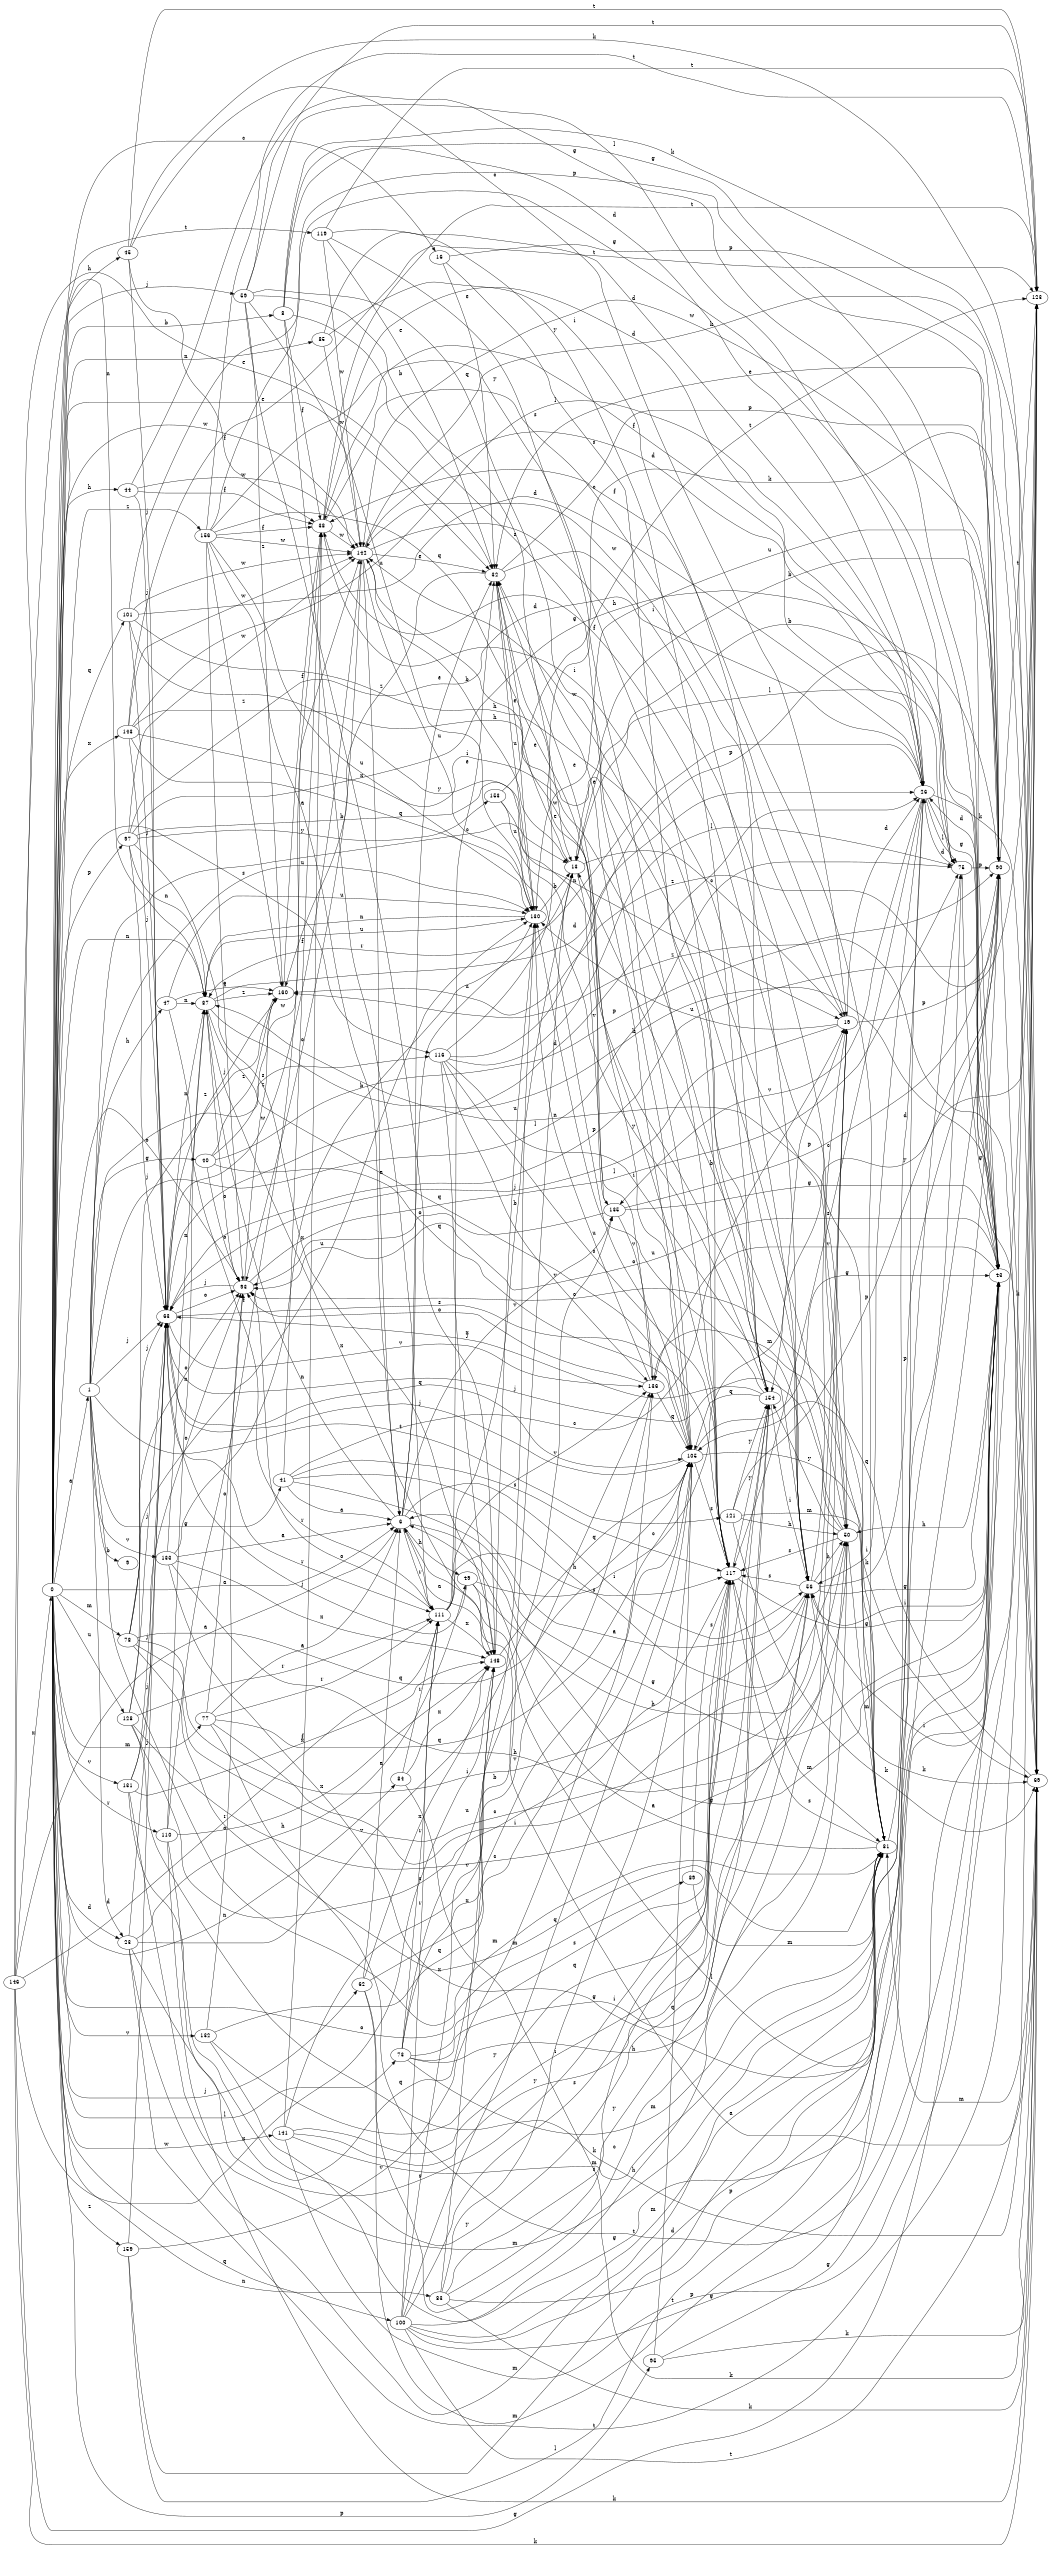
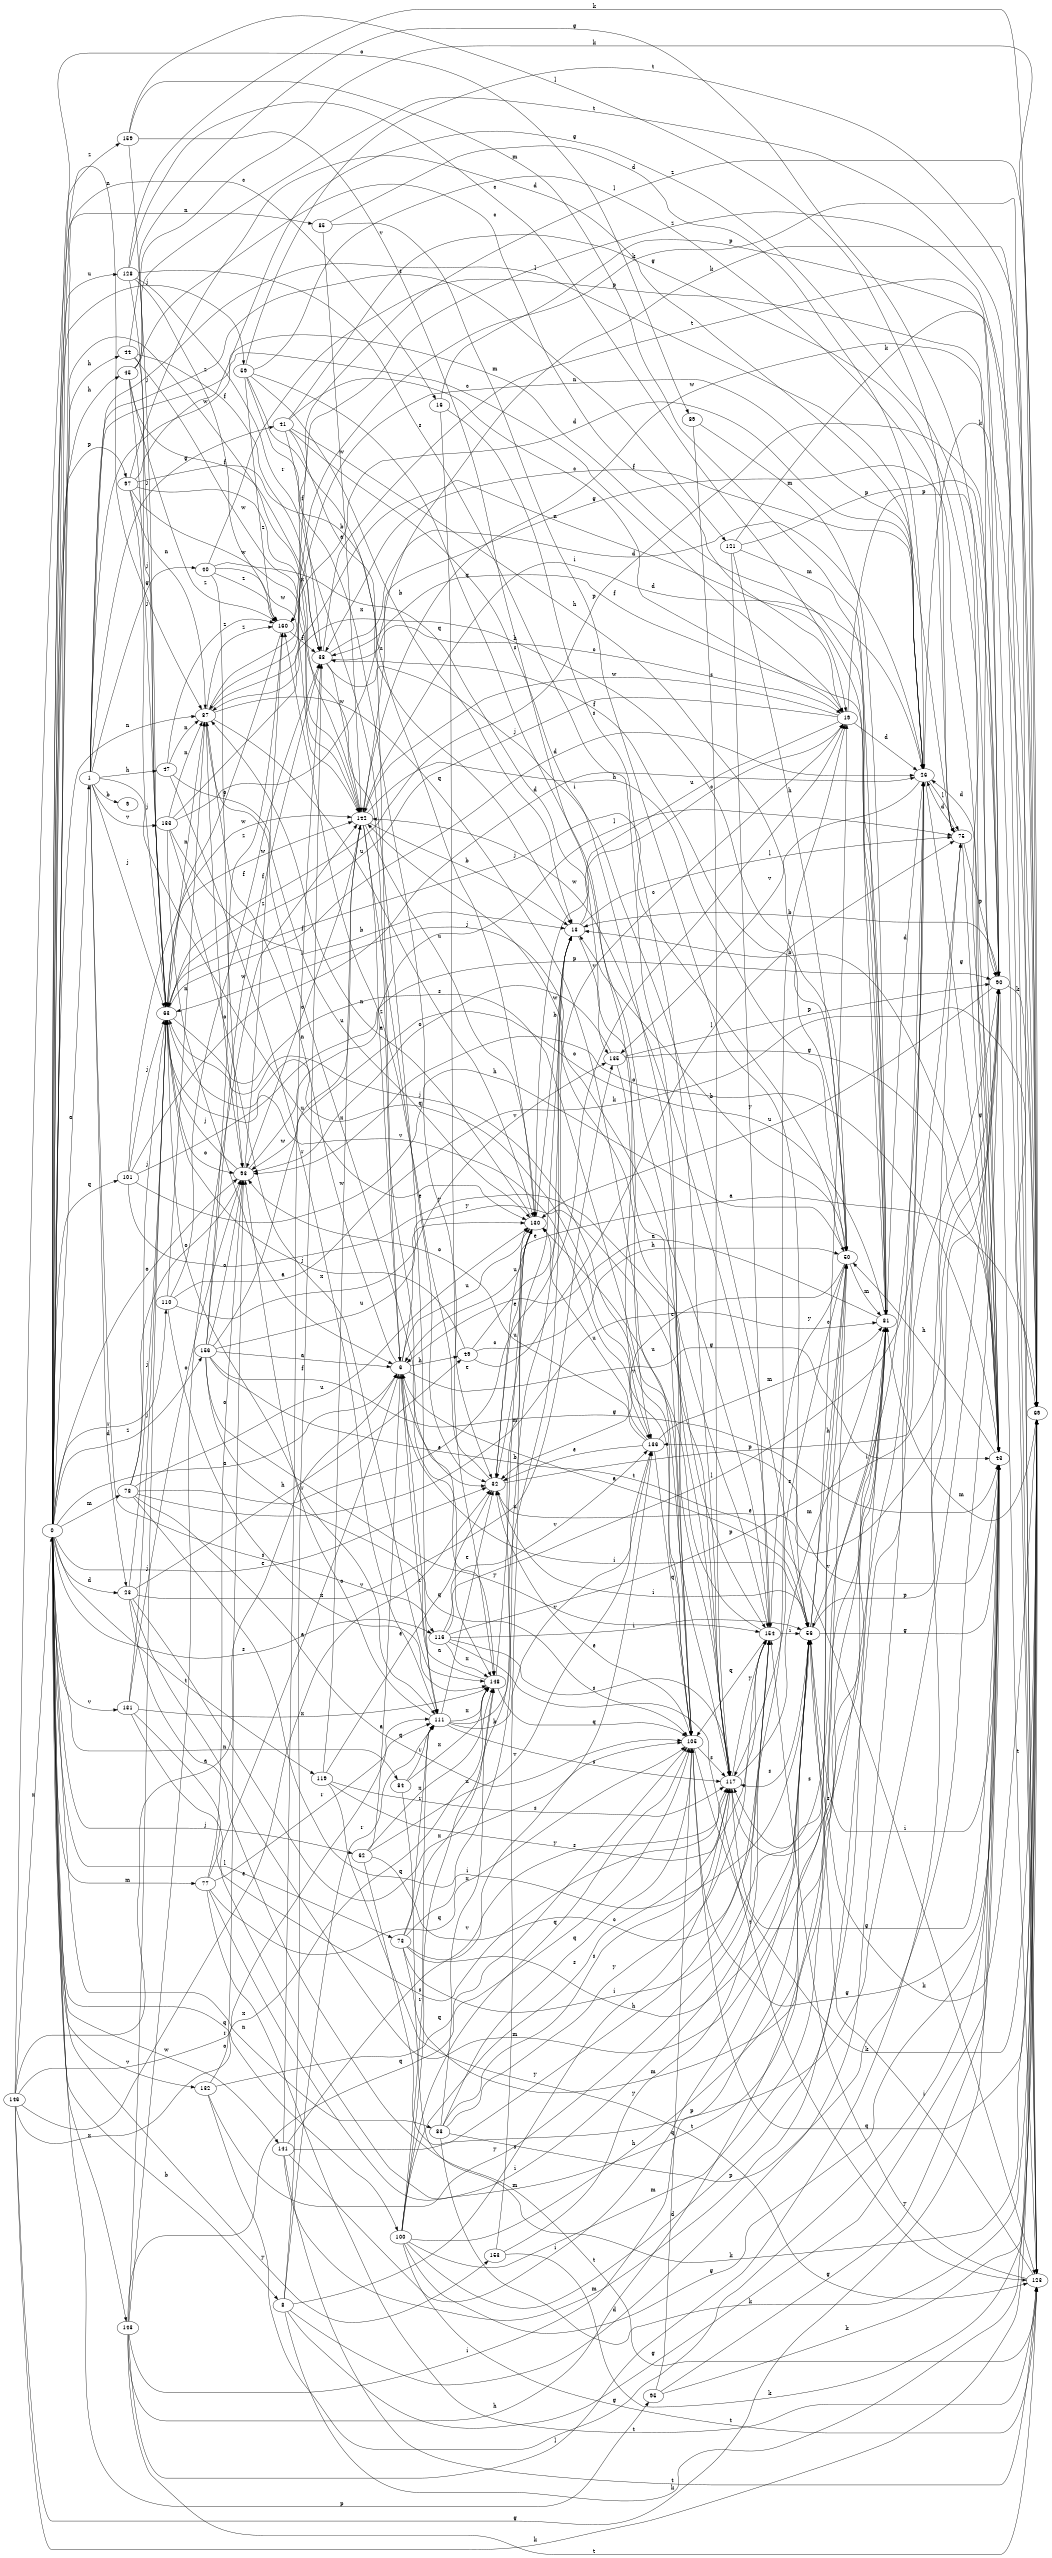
  strict digraph {
    rankdir=LR
    0
    1
    6
    8
    16
    23
    32
    44
    45
    59
    62
    73
    77
    78
    83
    84
    85
    87
    89
    93
    95
    97
    100
    101
    110
    116
    119
    128
    131
    132
    141
    142
    143
    153
    156
    159
    9
    19
    40
    41
    47
    63
    75
    81
    121
    130
    133
    43
    49
    56
    111
    135
    26
    38
    69
    117
    n57 [label=90]
    105
    123
    160
    13
    148
    136
    50
    154
    146
    0 -> 1 [label=a]
    0 -> 6 [label=a]
    0 -> 8 [label=b]
    0 -> 16 [label=c]
    0 -> 23 [label=d]
    0 -> 32 [label=e]
    0 -> 44 [label=h]
    0 -> 45 [label=h]
    0 -> 59 [label=j]
    0 -> 62 [label=j]
    0 -> 73 [label=l]
    0 -> 77 [label=m]
    0 -> 78 [label=m]
    0 -> 83 [label=n]
    0 -> 84 [label=n]
    0 -> 85 [label=n]
    0 -> 87 [label=n]
    0 -> 89 [label=o]
    0 -> 93 [label=o]
    0 -> 95 [label=p]
    0 -> 97 [label=p]
    0 -> 100 [label=q]
    0 -> 101 [label=q]
    0 -> 110 [label=r]
    0 -> 116 [label=s]
    0 -> 119 [label=t]
    0 -> 128 [label=u]
    0 -> 131 [label=v]
    0 -> 132 [label=v]
    0 -> 141 [label=w]
    0 -> 142 [label=w]
    0 -> 143 [label=x]
-   97 -> 153 [label=y]
+   0 -> 153 [label=y]
    0 -> 156 [label=z]
    0 -> 159 [label=z]
    1 -> 23 [label=d]
    1 -> 116 [label=s]
    1 -> 9 [label=b]
    1 -> 19 [label=c]
    1 -> 40 [label=g]
    1 -> 41 [label=g]
    1 -> 47 [label=h]
    1 -> 63 [label=j]
    1 -> 75 [label=l]
    1 -> 81 [label=m]
    1 -> 121 [label=t]
    1 -> 130 [label=u]
    1 -> 133 [label=v]
    6 -> 32 [label=e]
    6 -> 87 [label=n]
    6 -> 130 [label=u]
    6 -> 43 [label=g]
    6 -> 49 [label=h]
    6 -> 56 [label=i]
    6 -> 111 [label=r]
    6 -> 135 [label=v]
    8 -> 43 [label=g]
    8 -> 111 [label=r]
    8 -> 26 [label=d]
    8 -> 38 [label=f]
    8 -> 69 [label=k]
    8 -> 117 [label=s]
    16 -> 32 [label=e]
    16 -> 117 [label=s]
    16 -> n57 [label=p]
    23 -> 63 [label=j]
    23 -> 81 [label=m]
    23 -> 49 [label=h]
    23 -> 135 [label=v]
    23 -> 105 [label=q]
    23 -> 123 [label=t]
    32 -> 130 [label=u]
    32 -> 56 [label=i]
    32 -> n57 [label=p]
    32 -> 160 [label=z]
    44 -> 142 [label=w]
    44 -> 63 [label=j]
    44 -> 43 [label=g]
    44 -> 38 [label=f]
    45 -> 19 [label=c]
    45 -> 63 [label=j]
    45 -> 38 [label=f]
    45 -> 69 [label=k]
    45 -> 123 [label=t]
+   45 -> 160 [label=z]
    59 -> 75 [label=l]
    59 -> 130 [label=u]
    59 -> 105 [label=q]
    59 -> 123 [label=t]
    59 -> 160 [label=z]
    59 -> 13 [label=b]
    59 -> 148 [label=x]
    62 -> 6 [label=a]
    62 -> 19 [label=c]
    62 -> n57 [label=p]
    62 -> 148 [label=x]
    62 -> 136 [label=v]
    73 -> 81 [label=m]
    73 -> 130 [label=u]
    73 -> 56 [label=i]
    73 -> 111 [label=r]
    73 -> 117 [label=s]
    73 -> 13 [label=b]
    73 -> 50 [label=h]
    77 -> 6 [label=a]
    77 -> 93 [label=o]
    77 -> 56 [label=i]
    77 -> 111 [label=r]
    77 -> 105 [label=q]
    77 -> 123 [label=t]
    78 -> 93 [label=o]
    78 -> 19 [label=c]
    78 -> 63 [label=j]
    78 -> 81 [label=m]
    78 -> 130 [label=u]
    78 -> 56 [label=i]
    78 -> 105 [label=q]
    83 -> 69 [label=k]
    83 -> 117 [label=s]
    83 -> n57 [label=p]
    83 -> 105 [label=q]
    83 -> 148 [label=x]
    83 -> 154 [label=y]
    84 -> 111 [label=r]
    84 -> 69 [label=k]
    84 -> 148 [label=x]
    85 -> 142 [label=w]
    85 -> 56 [label=i]
    85 -> 26 [label=d]
    87 -> 93 [label=o]
    87 -> 130 [label=u]
    87 -> 26 [label=d]
    87 -> 69 [label=k]
    87 -> 105 [label=q]
    87 -> 160 [label=z]
    87 -> 148 [label=x]
    89 -> 81 [label=m]
    89 -> 117 [label=s]
    93 -> 63 [label=j]
    93 -> 75 [label=l]
    93 -> 160 [label=z]
    95 -> 43 [label=g]
    95 -> 69 [label=k]
    95 -> 105 [label=q]
    97 -> 87 [label=n]
    97 -> 142 [label=w]
    97 -> 63 [label=j]
    97 -> 43 [label=g]
    97 -> 26 [label=d]
    97 -> 13 [label=b]
    97 -> 148 [label=x]
    100 -> 81 [label=m]
    100 -> 43 [label=g]
    100 -> 111 [label=r]
    100 -> 26 [label=d]
    100 -> 117 [label=s]
    100 -> 105 [label=q]
    100 -> 123 [label=t]
    100 -> 148 [label=x]
    100 -> 50 [label=h]
    101 -> 142 [label=w]
    101 -> 63 [label=j]
    101 -> 26 [label=d]
    101 -> n57 [label=p]
    101 -> 50 [label=h]
    101 -> 154 [label=y]
    110 -> 87 [label=n]
    110 -> 38 [label=f]
    110 -> 69 [label=k]
    110 -> 148 [label=x]
    110 -> 154 [label=y]
    116 -> 75 [label=l]
    116 -> 56 [label=i]
    116 -> 117 [label=s]
    116 -> n57 [label=p]
    116 -> 123 [label=t]
    116 -> 148 [label=x]
    116 -> 136 [label=v]
    119 -> 32 [label=e]
    119 -> 142 [label=w]
    119 -> 117 [label=s]
    119 -> 123 [label=t]
    119 -> 154 [label=y]
    128 -> 19 [label=c]
    128 -> 63 [label=j]
    128 -> 111 [label=r]
    128 -> 69 [label=k]
    128 -> 117 [label=s]
    128 -> 160 [label=z]
    131 -> 93 [label=o]
    131 -> 63 [label=j]
    131 -> 81 [label=m]
    131 -> 117 [label=s]
    131 -> 148 [label=x]
    132 -> 93 [label=o]
    132 -> 43 [label=g]
    132 -> 105 [label=q]
    132 -> 154 [label=y]
    141 -> 81 [label=m]
    141 -> 56 [label=i]
    141 -> 38 [label=f]
    141 -> 123 [label=t]
    141 -> 136 [label=v]
    141 -> 154 [label=y]
    142 -> 6 [label=a]
    142 -> 32 [label=e]
    142 -> 93 [label=o]
    142 -> 130 [label=u]
    142 -> 26 [label=d]
    142 -> 69 [label=k]
    142 -> 13 [label=b]
    142 -> 50 [label=h]
    143 -> 142 [label=w]
    143 -> 63 [label=j]
    143 -> 75 [label=l]
    143 -> 56 [label=i]
    143 -> 105 [label=q]
    143 -> 123 [label=t]
    143 -> 50 [label=h]
    153 -> 130 [label=u]
    153 -> 69 [label=k]
    153 -> 154 [label=y]
    156 -> 6 [label=a]
    156 -> 93 [label=o]
    156 -> 142 [label=w]
    156 -> 130 [label=u]
    156 -> 43 [label=g]
    156 -> 38 [label=f]
    156 -> 105 [label=q]
    156 -> 123 [label=t]
    156 -> 160 [label=z]
    156 -> 154 [label=y]
    159 -> 63 [label=j]
    159 -> 75 [label=l]
    159 -> 81 [label=m]
    159 -> 136 [label=v]
    19 -> 142 [label=w]
    19 -> 63 [label=j]
    19 -> 130 [label=u]
    19 -> 26 [label=d]
    19 -> n57 [label=p]
    40 -> 93 [label=o]
    40 -> 142 [label=w]
    40 -> n57 [label=p]
    40 -> 105 [label=q]
    40 -> 160 [label=z]
    41 -> 6 [label=a]
    41 -> 19 [label=c]
    41 -> 43 [label=g]
    41 -> 38 [label=f]
    41 -> 117 [label=s]
    41 -> 50 [label=h]
    47 -> 87 [label=n]
    47 -> 130 [label=u]
    47 -> 111 [label=r]
    47 -> 160 [label=z]
    63 -> 87 [label=n]
    63 -> 93 [label=o]
    63 -> 142 [label=w]
    63 -> 111 [label=r]
    63 -> 26 [label=d]
    63 -> 117 [label=s]
    63 -> n57 [label=p]
    63 -> 105 [label=q]
    63 -> 136 [label=v]
    75 -> 43 [label=g]
    75 -> 26 [label=d]
    75 -> n57 [label=p]
    81 -> 6 [label=a]
    81 -> 87 [label=n]
    81 -> 93 [label=o]
    81 -> 26 [label=d]
    81 -> 38 [label=f]
    81 -> 117 [label=s]
    121 -> 81 [label=m]
    121 -> 69 [label=k]
    121 -> n57 [label=p]
    121 -> 50 [label=h]
    121 -> 154 [label=y]
    130 -> 32 [label=e]
    130 -> 87 [label=n]
    130 -> 13 [label=b]
    133 -> 6 [label=a]
    133 -> 87 [label=n]
    133 -> 43 [label=g]
    133 -> 13 [label=b]
    133 -> 148 [label=x]
    133 -> 50 [label=h]
    43 -> 93 [label=o]
    43 -> 56 [label=i]
    43 -> 26 [label=d]
    43 -> 13 [label=b]
    43 -> 136 [label=v]
    43 -> 50 [label=h]
    49 -> 19 [label=c]
    49 -> 63 [label=j]
    49 -> 75 [label=l]
    49 -> 50 [label=h]
    56 -> 6 [label=a]
    56 -> 19 [label=c]
    56 -> 43 [label=g]
    56 -> 69 [label=k]
    56 -> 117 [label=s]
    56 -> n57 [label=p]
    56 -> 50 [label=h]
    111 -> 32 [label=e]
    111 -> 93 [label=o]
    111 -> 117 [label=s]
    111 -> 13 [label=b]
    111 -> 148 [label=x]
    111 -> 136 [label=v]
-   135 -> 32 [label=e]
+   50 -> 32 [label=e]
    135 -> 93 [label=o]
    135 -> 43 [label=g]
    135 -> n57 [label=p]
    135 -> 136 [label=v]
    26 -> 87 [label=n]
    26 -> 75 [label=l]
    26 -> 43 [label=g]
    26 -> 56 [label=i]
    26 -> 135 [label=v]
    26 -> 38 [label=f]
    26 -> 69 [label=k]
    26 -> 117 [label=s]
    38 -> 142 [label=w]
    38 -> 19 [label=c]
    38 -> 56 [label=i]
    38 -> 26 [label=d]
    38 -> 123 [label=t]
    69 -> 6 [label=a]
    69 -> 81 [label=m]
    69 -> 105 [label=q]
    69 -> 160 [label=z]
    117 -> 142 [label=w]
    117 -> 81 [label=m]
    117 -> 43 [label=g]
    117 -> 154 [label=y]
    n57 -> 32 [label=e]
    n57 -> 142 [label=w]
    n57 -> 130 [label=u]
    n57 -> 69 [label=k]
    n57 -> 123 [label=t]
    n57 -> 13 [label=b]
    105 -> 32 [label=e]
    105 -> 63 [label=j]
    105 -> 43 [label=g]
    105 -> 69 [label=k]
    105 -> 117 [label=s]
    123 -> 56 [label=i]
    123 -> 160 [label=z]
    123 -> 154 [label=y]
    160 -> 63 [label=j]
    160 -> 38 [label=f]
    13 -> 32 [label=e]
    13 -> 19 [label=c]
    13 -> 75 [label=l]
    13 -> 135 [label=v]
    148 -> 6 [label=a]
    148 -> 130 [label=u]
    148 -> 105 [label=q]
    136 -> 32 [label=e]
    136 -> 93 [label=o]
    136 -> 81 [label=m]
    136 -> 130 [label=u]
    136 -> 105 [label=q]
    50 -> 63 [label=j]
    50 -> 81 [label=m]
    50 -> 38 [label=f]
    50 -> 117 [label=s]
    50 -> 13 [label=b]
    50 -> 154 [label=y]
    154 -> 142 [label=w]
    154 -> 63 [label=j]
    154 -> 130 [label=u]
    154 -> 56 [label=i]
    154 -> 105 [label=q]
    146 -> 0 [label=x]
    146 -> 6 [label=a]
    146 -> 32 [label=e]
    146 -> 87 [label=n]
    146 -> 43 [label=g]
    146 -> 111 [label=r]
    146 -> 69 [label=k]
    146 -> 148 [label=x]
  }
